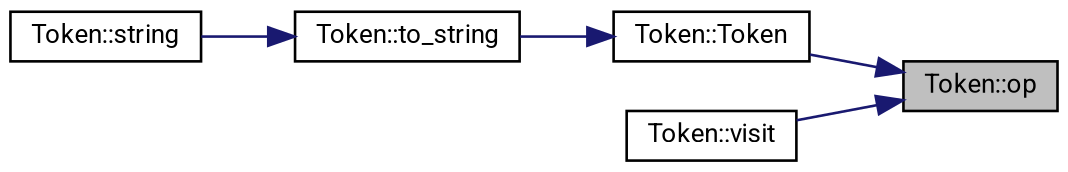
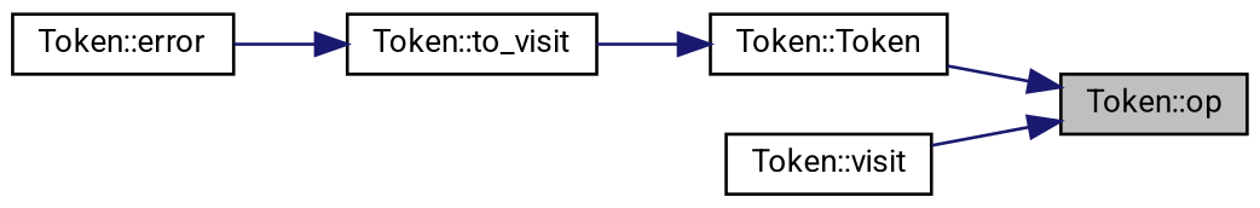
  digraph {
    fontname=Roboto
    rankdir=RL
    node [color=black fillcolor=white fontname=Roboto fontsize=10 shape=record style=filled]
    edge [color=midnightblue dir=back fontname=Roboto fontsize=10 labelfontname=Helvetica labelfontsize=10 style=solid]
    n1 [fillcolor=grey75 fontcolor=black height=0.2 label="Token::op" width=0.4]
    n2 [height=0.2 label="Token::Token" width=0.4]
    n3 [height=0.2 label="Token::visit" width=0.4]
-   n4 [height=0.2 label="Token::to_string" width=0.4]
-   n5 [height=0.2 label="Token::string" width=0.4]
+   n4 [height=0.2 label="Token::to_visit" width=0.4]
+   n5 [height=0.2 label="Token::error" width=0.4]
    n1 -> n2
    n1 -> n3
    n2 -> n4
    n4 -> n5
  }
